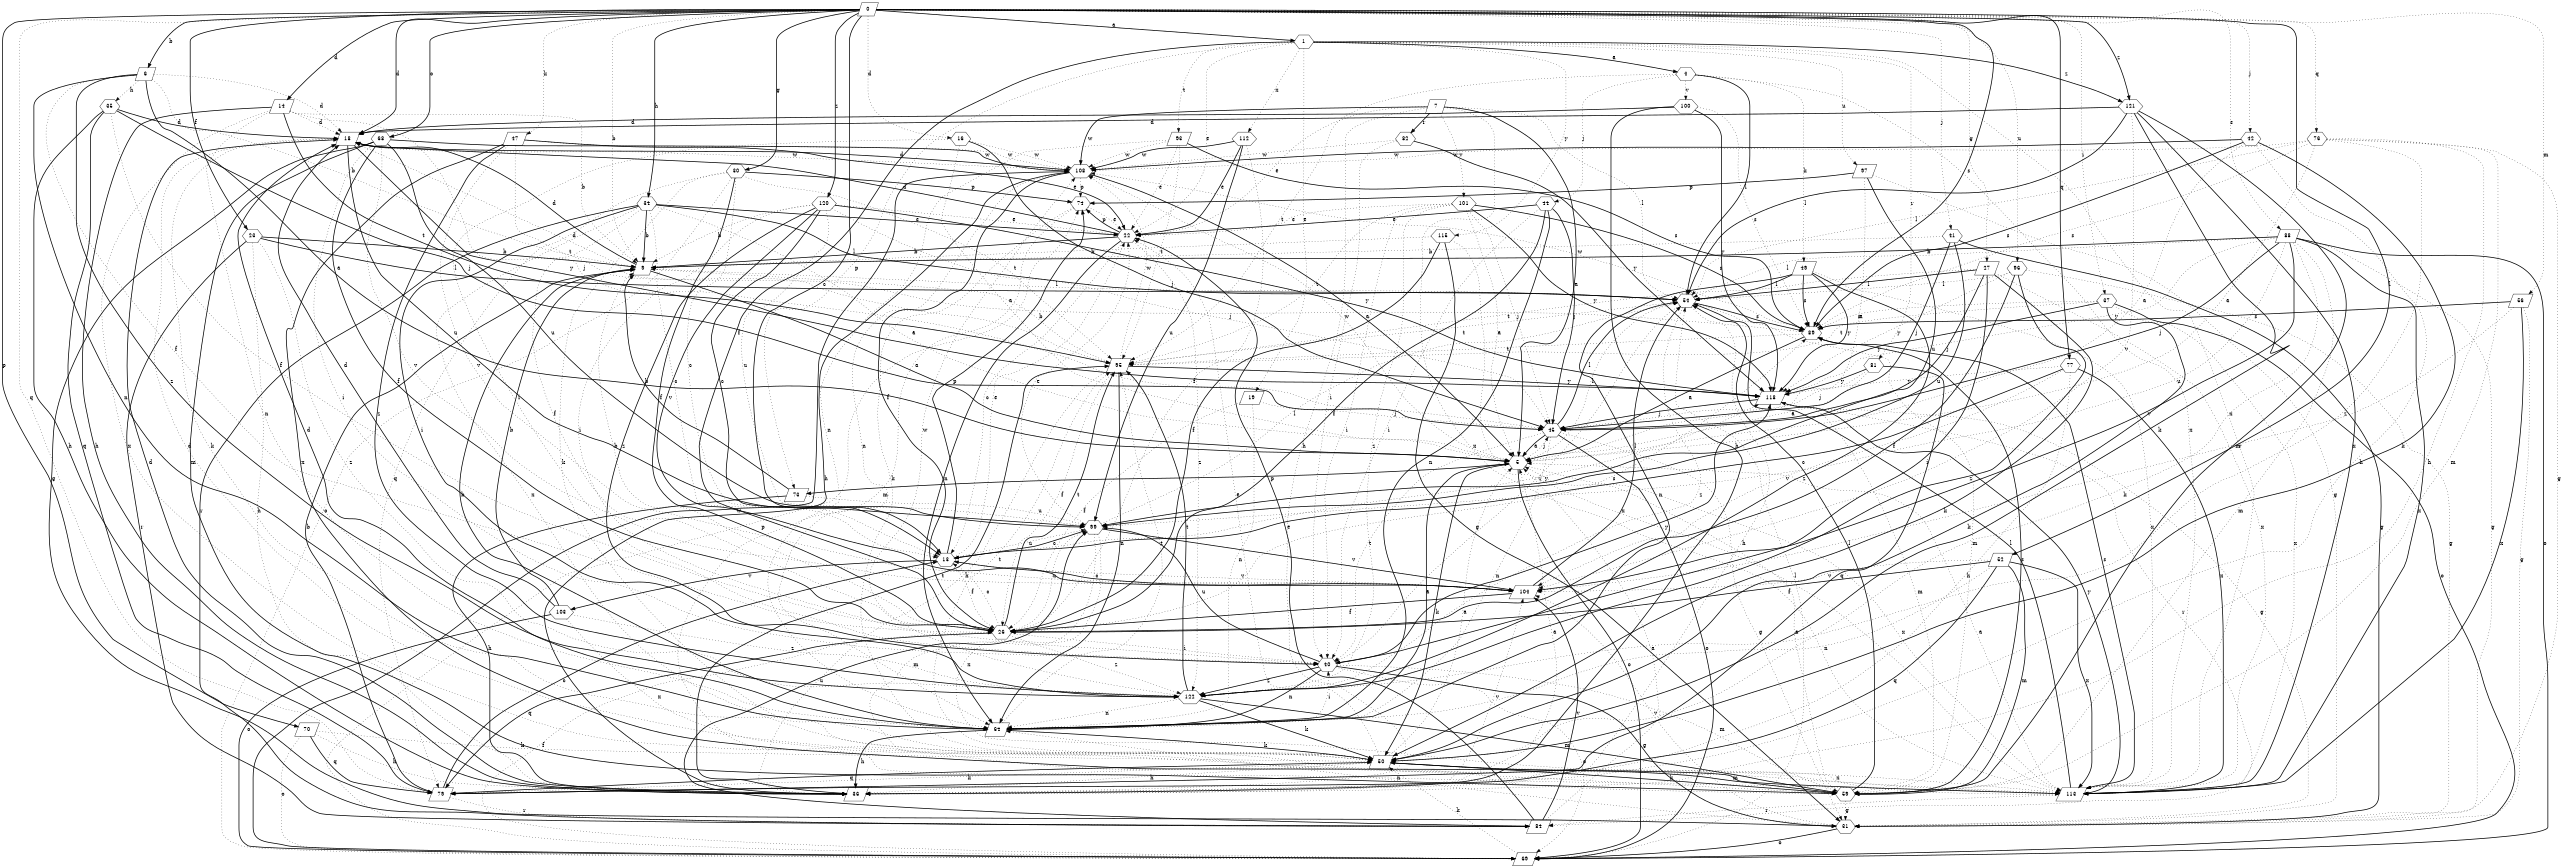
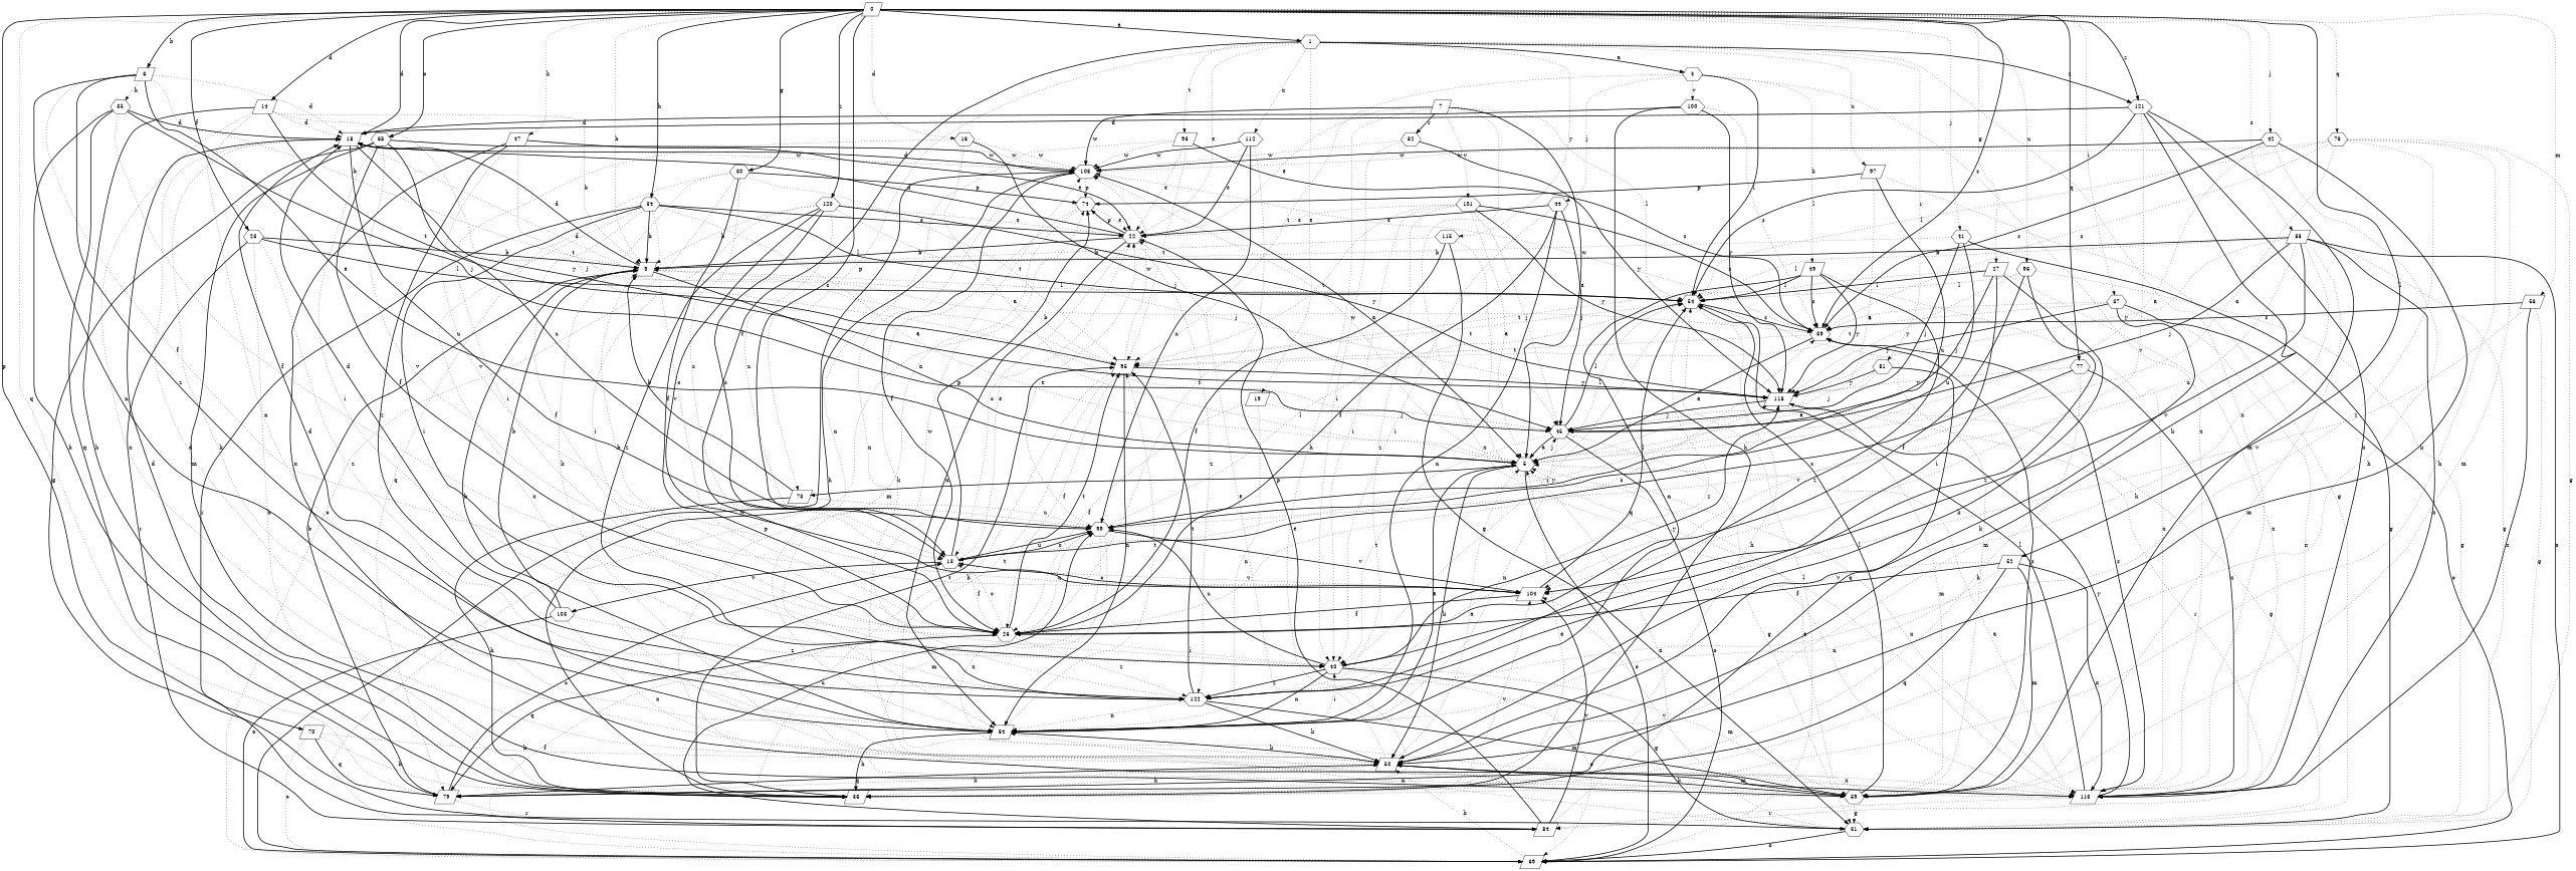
  strict digraph {
    node [shape=hexagon]
    edge [style=dotted]
    0 [shape=parallelogram]
    1
    6 [shape=parallelogram]
    9 [shape=parallelogram]
    13
    14 [shape=parallelogram]
    16
    18 [shape=parallelogram]
    23
    27 [shape=parallelogram]
    30
    34
    37
    41
    42
    47 [shape=parallelogram]
    52 [shape=parallelogram]
    56 [shape=parallelogram]
    68
    70 [shape=parallelogram]
    76
    77
    79 [shape=parallelogram]
    88 [shape=parallelogram]
    89
    96
    120
    121
    4
    19 [shape=parallelogram]
    22
    26
    73 [shape=parallelogram]
    81
    93 [shape=parallelogram]
    97 [shape=parallelogram]
    112
    113 [shape=parallelogram]
    115
    5
    35
    64 [shape=parallelogram]
    122
    7 [shape=parallelogram]
    54
    108
    36 [shape=parallelogram]
    82
    101
    74
    99
    103
    104 [shape=parallelogram]
    118 [shape=parallelogram]
    95 [shape=parallelogram]
    45
    40
    50 [shape=parallelogram]
    84 [shape=parallelogram]
    69 [shape=parallelogram]
    31
    59
    44
    49 [shape=parallelogram]
    100
    0 -> 1 [label=a style=bold]
    0 -> 6 [label=b style=bold]
    0 -> 9 [label=b]
    0 -> 13 [label=c style=bold]
    0 -> 14 [label=d style=bold]
    0 -> 16 [label=d]
    0 -> 18 [label=d style=bold]
    0 -> 23 [label=f style=bold]
    0 -> 27 [label=g]
    0 -> 30 [label=g style=bold]
    0 -> 34 [label=h style=bold]
    0 -> 37 [label=i]
    0 -> 41 [label=j]
    0 -> 42 [label=j]
    0 -> 47 [label=k]
    0 -> 52 [label=l style=bold]
    0 -> 56 [label=m]
    0 -> 68 [label=o style=bold]
    0 -> 70 [label=p style=bold]
    0 -> 76 [label=q]
    0 -> 77 [label=q style=bold]
    0 -> 79 [label=q]
    0 -> 88 [label=s]
    0 -> 89 [label=s style=bold]
    0 -> 96 [label=u]
    0 -> 120 [label=z style=bold]
    0 -> 121 [label=z style=bold]
    1 -> 121 [label=z style=bold]
    1 -> 4 [label=a style=bold]
    1 -> 19 [label=e]
    1 -> 22 [label=e]
    1 -> 26 [label=f style=bold]
    1 -> 73 [label=p]
    1 -> 81 [label=r]
    1 -> 93 [label=t]
    1 -> 97 [label=u]
    1 -> 112 [label=x]
    1 -> 113 [label=x]
    1 -> 115 [label=y]
    6 -> 9 [label=b]
    6 -> 18 [label=d]
    6 -> 26 [label=f]
    6 -> 5 [label=a style=bold]
    6 -> 35 [label=h]
    6 -> 64 [label=n style=bold]
    6 -> 122 [label=z style=bold]
    9 -> 18 [label=d style=bold]
    9 -> 5 [label=a style=bold]
    9 -> 54 [label=l]
    13 -> 22 [label=e]
    13 -> 26 [label=f]
    13 -> 74 [label=p style=bold]
-   13 -> 99 [label=u]
+   13 -> 99 [label=u style=bold]
    13 -> 103 [label=v style=bold]
    13 -> 104 [label=v]
    13 -> 118 [label=y]
    14 -> 9 [label=b]
    14 -> 18 [label=d]
    14 -> 113 [label=x]
    14 -> 64 [label=n]
    14 -> 36 [label=h style=bold]
    14 -> 95 [label=t style=bold]
    14 -> 45 [label=j]
    16 -> 5 [label=a]
    16 -> 108 [label=w]
    16 -> 45 [label=j style=bold]
    16 -> 40 [label=i]
    18 -> 108 [label=w]
    18 -> 99 [label=u style=bold]
    18 -> 118 [label=y style=bold]
    18 -> 50 [label=k]
    23 -> 9 [label=b style=bold]
    23 -> 122 [label=z]
    23 -> 54 [label=l style=bold]
    23 -> 36 [label=h]
    23 -> 84 [label=r style=bold]
    27 -> 113 [label=x]
    27 -> 54 [label=l style=bold]
    27 -> 95 [label=t]
    27 -> 45 [label=j style=bold]
    27 -> 40 [label=i style=bold]
    27 -> 50 [label=k style=bold]
    30 -> 13 [label=c]
    30 -> 79 [label=q]
    30 -> 26 [label=f style=bold]
    30 -> 74 [label=p style=bold]
    30 -> 95 [label=t]
    30 -> 50 [label=k]
    30 -> 69 [label=o]
    34 -> 9 [label=b style=bold]
    34 -> 13 [label=c]
    34 -> 22 [label=e style=bold]
    34 -> 26 [label=f]
    34 -> 113 [label=x]
    34 -> 5 [label=a]
    34 -> 54 [label=l style=bold]
    34 -> 40 [label=i style=bold]
    34 -> 84 [label=r style=bold]
    37 -> 89 [label=s]
    37 -> 113 [label=x]
    37 -> 118 [label=y style=bold]
    37 -> 95 [label=t]
    37 -> 50 [label=k style=bold]
    37 -> 69 [label=o style=bold]
    41 -> 9 [label=b]
    41 -> 99 [label=u style=bold]
    41 -> 45 [label=j style=bold]
    41 -> 31 [label=g style=bold]
    42 -> 89 [label=s style=bold]
    42 -> 5 [label=a]
    42 -> 108 [label=w style=bold]
    42 -> 36 [label=h]
    42 -> 50 [label=k style=bold]
    47 -> 22 [label=e style=bold]
    47 -> 113 [label=x style=bold]
    47 -> 122 [label=z style=bold]
    47 -> 108 [label=w]
    47 -> 104 [label=v]
    47 -> 95 [label=t]
    52 -> 79 [label=q style=bold]
    52 -> 26 [label=f style=bold]
    52 -> 113 [label=x style=bold]
    52 -> 64 [label=n]
    52 -> 104 [label=v]
    52 -> 59 [label=m style=bold]
    56 -> 89 [label=s style=bold]
    56 -> 113 [label=x style=bold]
    56 -> 104 [label=v]
    56 -> 31 [label=g]
    68 -> 26 [label=f style=bold]
    68 -> 108 [label=w style=bold]
    68 -> 99 [label=u style=bold]
    68 -> 104 [label=v]
    68 -> 40 [label=i]
    68 -> 31 [label=g style=bold]
    68 -> 59 [label=m style=bold]
    70 -> 79 [label=q style=bold]
    70 -> 36 [label=h]
    70 -> 50 [label=k]
    70 -> 69 [label=o]
    76 -> 89 [label=s]
    76 -> 5 [label=a]
    76 -> 122 [label=z]
    76 -> 54 [label=l]
    76 -> 108 [label=w]
    76 -> 36 [label=h]
    76 -> 31 [label=g]
    76 -> 59 [label=m]
    77 -> 13 [label=c style=bold]
    77 -> 113 [label=x style=bold]
    77 -> 36 [label=h]
    77 -> 104 [label=v]
    77 -> 118 [label=y]
    79 -> 9 [label=b style=bold]
    79 -> 13 [label=c style=bold]
    79 -> 50 [label=k]
    79 -> 84 [label=r]
    88 -> 9 [label=b style=bold]
    88 -> 113 [label=x style=bold]
    88 -> 54 [label=l]
    88 -> 99 [label=u]
    88 -> 104 [label=v style=bold]
    88 -> 118 [label=y]
    88 -> 45 [label=j style=bold]
    88 -> 50 [label=k]
    88 -> 69 [label=o style=bold]
    88 -> 31 [label=g]
    88 -> 59 [label=m]
    89 -> 18 [label=d]
    89 -> 5 [label=a style=bold]
    89 -> 108 [label=w]
    89 -> 95 [label=t]
    96 -> 26 [label=f style=bold]
    96 -> 122 [label=z style=bold]
    96 -> 54 [label=l]
    96 -> 118 [label=y]
    96 -> 31 [label=g]
    120 -> 9 [label=b]
    120 -> 13 [label=c style=bold]
    120 -> 22 [label=e]
    120 -> 122 [label=z style=bold]
    120 -> 99 [label=u]
    120 -> 104 [label=v style=bold]
    120 -> 118 [label=y style=bold]
    120 -> 45 [label=j]
    120 -> 40 [label=i]
    121 -> 18 [label=d style=bold]
    121 -> 113 [label=x style=bold]
    121 -> 54 [label=l style=bold]
    121 -> 104 [label=v]
    121 -> 50 [label=k style=bold]
    121 -> 59 [label=m style=bold]
    4 -> 113 [label=x]
    4 -> 54 [label=l style=bold]
    4 -> 95 [label=t]
    4 -> 44 [label=j]
    4 -> 49 [label=k]
    4 -> 100 [label=v]
    19 -> 26 [label=f]
    19 -> 64 [label=n]
    19 -> 45 [label=j]
    22 -> 9 [label=b style=bold]
    22 -> 13 [label=c]
    22 -> 18 [label=d style=bold]
    22 -> 64 [label=n style=bold]
    22 -> 122 [label=z]
    22 -> 74 [label=p style=bold]
    26 -> 9 [label=b]
    26 -> 13 [label=c]
    26 -> 79 [label=q style=bold]
    26 -> 89 [label=s]
    26 -> 122 [label=z]
    26 -> 99 [label=u]
    26 -> 95 [label=t style=bold]
    26 -> 40 [label=i]
    73 -> 9 [label=b style=bold]
    73 -> 36 [label=h style=bold]
    73 -> 99 [label=u]
    81 -> 79 [label=q style=bold]
    81 -> 5 [label=a]
    81 -> 118 [label=y style=bold]
    81 -> 45 [label=j]
    93 -> 89 [label=s style=bold]
    93 -> 22 [label=e]
    93 -> 64 [label=n]
    93 -> 108 [label=w]
    93 -> 95 [label=t]
    97 -> 5 [label=a]
    97 -> 74 [label=p style=bold]
    97 -> 99 [label=u style=bold]
    97 -> 31 [label=g]
    112 -> 22 [label=e style=bold]
    112 -> 26 [label=f]
    112 -> 108 [label=w style=bold]
    112 -> 99 [label=u style=bold]
    113 -> 89 [label=s style=bold]
    113 -> 5 [label=a]
    113 -> 54 [label=l style=bold]
    113 -> 118 [label=y style=bold]
    113 -> 84 [label=r]
    115 -> 9 [label=b]
    115 -> 26 [label=f style=bold]
-   115 -> 113 [label=x]
+   115 -> 113 [label=q]
    115 -> 31 [label=g style=bold]
    5 -> 73 [label=p style=bold]
    5 -> 113 [label=x]
    5 -> 54 [label=l]
    5 -> 108 [label=w]
    5 -> 45 [label=j]
    5 -> 50 [label=k style=bold]
    5 -> 69 [label=o style=bold]
    35 -> 18 [label=d style=bold]
    35 -> 79 [label=q style=bold]
    35 -> 26 [label=f]
    35 -> 36 [label=h style=bold]
    35 -> 45 [label=j style=bold]
    64 -> 9 [label=b style=bold]
    64 -> 18 [label=d style=bold]
    64 -> 5 [label=a style=bold]
    64 -> 36 [label=h style=bold]
    64 -> 95 [label=t]
    64 -> 40 [label=i]
    64 -> 50 [label=k style=bold]
    122 -> 64 [label=n]
    122 -> 108 [label=w]
    122 -> 95 [label=t style=bold]
    122 -> 50 [label=k style=bold]
    122 -> 59 [label=m style=bold]
    7 -> 22 [label=e]
    7 -> 113 [label=x]
    7 -> 5 [label=a style=bold]
    7 -> 54 [label=l]
    7 -> 108 [label=w style=bold]
    7 -> 36 [label=h]
    7 -> 82 [label=r style=bold]
    7 -> 101 [label=v]
    54 -> 89 [label=s style=bold]
    54 -> 122 [label=z]
    54 -> 36 [label=h]
    54 -> 95 [label=t]
    54 -> 40 [label=i]
    54 -> 59 [label=m]
    108 -> 18 [label=d style=bold]
    108 -> 26 [label=f style=bold]
    108 -> 5 [label=a style=bold]
    108 -> 64 [label=n]
    108 -> 36 [label=h style=bold]
    108 -> 74 [label=p]
    36 -> 18 [label=d style=bold]
    36 -> 5 [label=a]
    36 -> 104 [label=v]
    36 -> 95 [label=t style=bold]
    82 -> 108 [label=w]
    82 -> 118 [label=y style=bold]
    82 -> 40 [label=i]
    101 -> 89 [label=s style=bold]
    101 -> 22 [label=e]
    101 -> 5 [label=a]
    101 -> 122 [label=z]
    101 -> 118 [label=y style=bold]
    101 -> 95 [label=t]
    101 -> 45 [label=j]
    101 -> 40 [label=i]
    74 -> 22 [label=e]
    74 -> 50 [label=k]
    74 -> 59 [label=m]
    99 -> 13 [label=c style=bold]
    99 -> 22 [label=e]
    99 -> 113 [label=x]
    99 -> 54 [label=l]
    99 -> 104 [label=v style=bold]
    99 -> 59 [label=m]
    103 -> 9 [label=b style=bold]
    103 -> 18 [label=d style=bold]
    103 -> 113 [label=x]
    103 -> 122 [label=z]
    103 -> 69 [label=o style=bold]
    104 -> 13 [label=c style=bold]
    104 -> 26 [label=f style=bold]
    104 -> 54 [label=l style=bold]
    118 -> 45 [label=j style=bold]
    118 -> 84 [label=r]
    118 -> 31 [label=g]
    118 -> 59 [label=m]
    95 -> 9 [label=b]
    95 -> 26 [label=f]
    95 -> 64 [label=n style=bold]
    95 -> 108 [label=w]
    95 -> 36 [label=h]
    95 -> 118 [label=y style=bold]
    45 -> 5 [label=a style=bold]
    45 -> 64 [label=n]
    45 -> 54 [label=l style=bold]
    45 -> 40 [label=t]
    45 -> 69 [label=o style=bold]
    45 -> 31 [label=g]
    40 -> 64 [label=n style=bold]
    40 -> 122 [label=z style=bold]
    40 -> 99 [label=u style=bold]
    40 -> 118 [label=y style=bold]
    40 -> 69 [label=o]
    40 -> 31 [label=g style=bold]
    40 -> 59 [label=m]
    50 -> 18 [label=d]
    50 -> 79 [label=q style=bold]
    50 -> 22 [label=e]
    50 -> 113 [label=x]
    50 -> 5 [label=a]
    50 -> 36 [label=h]
    50 -> 95 [label=t]
    50 -> 59 [label=m style=bold]
    84 -> 22 [label=e style=bold]
    84 -> 5 [label=a]
    84 -> 99 [label=u style=bold]
    84 -> 104 [label=v style=bold]
    69 -> 26 [label=f]
    69 -> 54 [label=l]
    69 -> 108 [label=w style=bold]
    69 -> 74 [label=p]
    69 -> 50 [label=k]
    31 -> 64 [label=n]
    31 -> 104 [label=v]
    31 -> 69 [label=o style=bold]
    59 -> 89 [label=s style=bold]
    59 -> 5 [label=a]
    59 -> 54 [label=l style=bold]
    59 -> 50 [label=k style=bold]
    59 -> 31 [label=g]
    44 -> 22 [label=e style=bold]
    44 -> 26 [label=f style=bold]
    44 -> 64 [label=n style=bold]
    44 -> 45 [label=j style=bold]
    44 -> 40 [label=i]
    49 -> 89 [label=s style=bold]
    49 -> 113 [label=x]
    49 -> 64 [label=n style=bold]
    49 -> 122 [label=z style=bold]
    49 -> 54 [label=l style=bold]
    49 -> 118 [label=y style=bold]
    100 -> 18 [label=d style=bold]
    100 -> 89 [label=s]
    100 -> 36 [label=h style=bold]
    100 -> 118 [label=y style=bold]
  }
